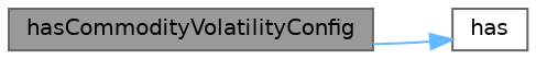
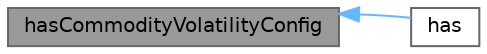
  digraph {
    rankdir=LR
    node [fontname=Helvetica fontsize=10 shape=box style=filled]
    n1 [color=gray40 fillcolor=grey60 fontcolor=black height=0.2 label=hasCommodityVolatilityConfig width=0.4]
    n2 [color=grey40 fillcolor=white height=0.2 label=has width=0.4]
-   n1 -> n2 [color=steelblue1 fontname=Helvetica fontsize=10 labelfontname=Helvetica labelfontsize=10 style=solid]
+   n2 -> n1 [color=steelblue1 fontname=Helvetica fontsize=10 labelfontname=Helvetica labelfontsize=10 style=solid]
  }
